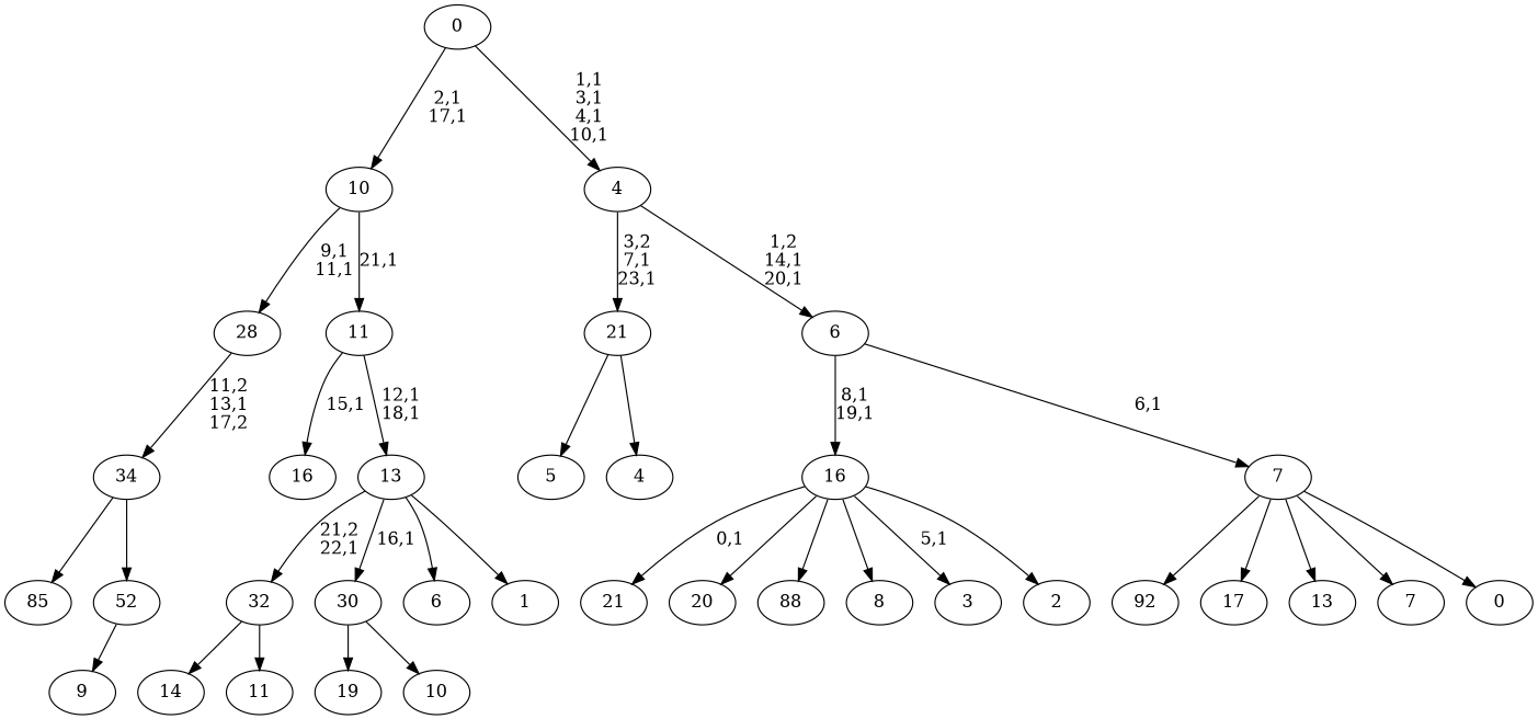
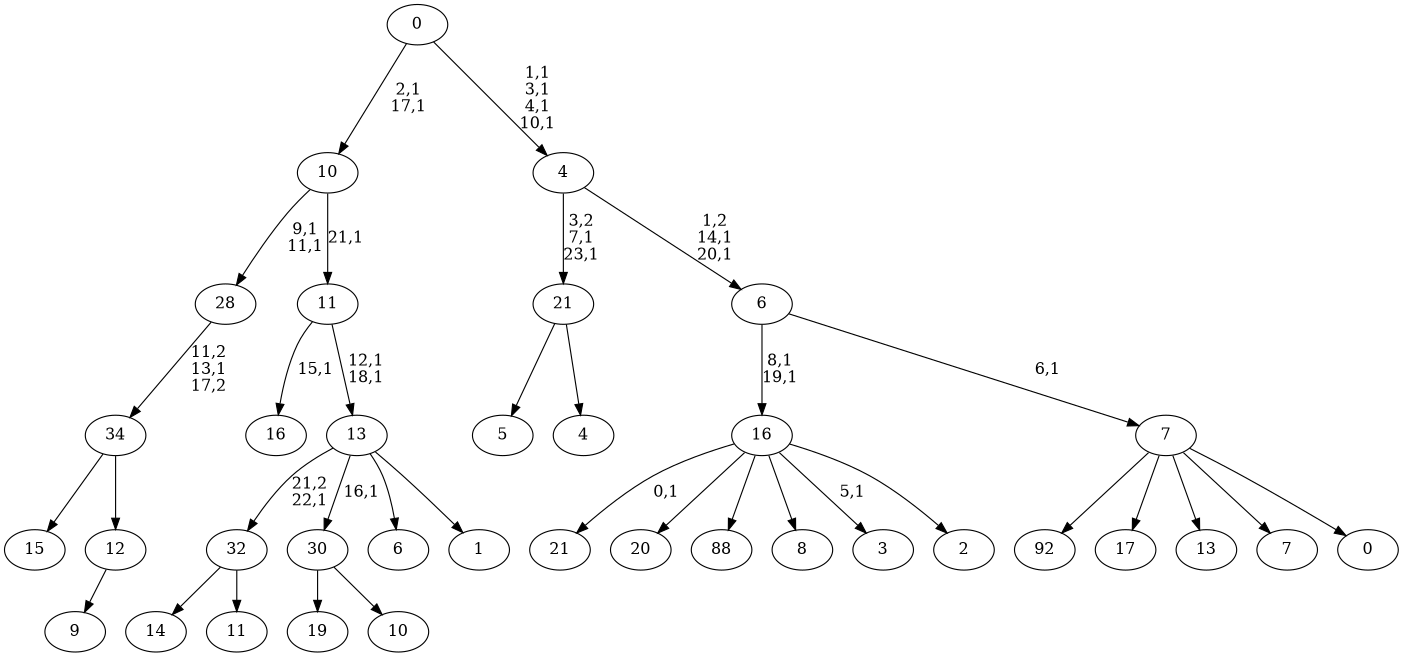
  digraph {
    n1 [label=92]
    n2 [label=21]
    n3 [label=20]
    n4 [label=19]
    n5 [label=88]
    n6 [label=17]
    n7 [label=16]
-   n8 [label=85]
+   n8 [label=15]
    n9 [label=14]
    n10 [label=13]
-   n11 [label=52]
+   n11 [label=12]
    n12 [label=9]
    34
    n14 [label=11]
    32
    n16 [label=10]
    30
    28
    n19 [label=8]
    n20 [label=7]
    n21 [label=6]
    n22 [label=5]
    n23 [label=4]
    21
    n25 [label=3]
    n26 [label=2]
    16
    n28 [label=1]
    13
    11
    10
    n32 [label=0]
    7
    6
    4
    0
    n11 -> n12
    34 -> n8
    34 -> n11
    32 -> n9
    32 -> n14
    30 -> n4
    30 -> n16
    28 -> 34 [label="11,2\n13,1\n17,2"]
    21 -> n22
    21 -> n23
    16 -> n2 [label="0,1"]
    16 -> n3
    16 -> n5
    16 -> n19
    16 -> n25 [label="5,1"]
    16 -> n26
    13 -> 32 [label="21,2\n22,1"]
    13 -> 30 [label="16,1"]
    13 -> n21
    13 -> n28
    11 -> n7 [label="15,1"]
    11 -> 13 [label="12,1\n18,1"]
    10 -> 28 [label="9,1\n11,1"]
    10 -> 11 [label="21,1"]
    7 -> n1
    7 -> n6
    7 -> n10
    7 -> n20
    7 -> n32
    6 -> 16 [label="8,1\n19,1"]
    6 -> 7 [label="6,1"]
    4 -> 21 [label="3,2\n7,1\n23,1"]
    4 -> 6 [label="1,2\n14,1\n20,1"]
    0 -> 10 [label="2,1\n17,1"]
    0 -> 4 [label="1,1\n3,1\n4,1\n10,1"]
  }
